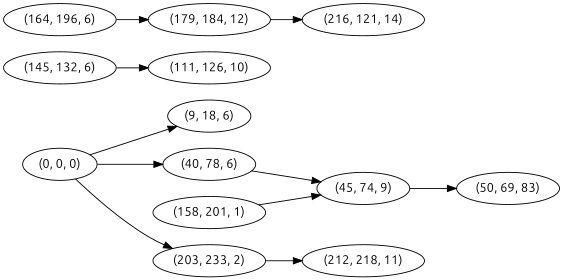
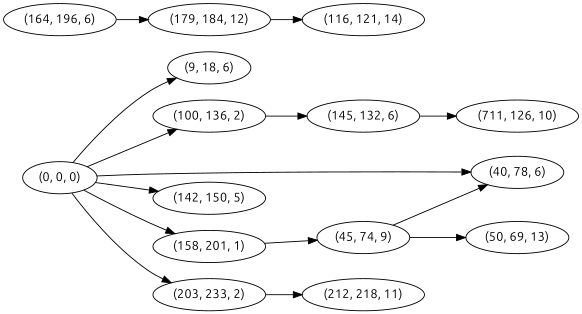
  digraph {
    fontname=Ubuntu
    rankdir=LR
    node [fontname=Ubuntu]
    edge [fontname=Ubuntu]
    "(0, 0, 0)"
    "(9, 18, 6)"
    "(40, 78, 6)"
+   "(100, 136, 2)"
+   "(142, 150, 5)"
    "(158, 201, 1)"
    "(203, 233, 2)"
    "(45, 74, 9)"
    n9 [label="(145, 132, 6)"]
    "(212, 218, 11)"
-   "(50, 69, 13)" [label="(50, 69, 83)"]
-   "(111, 126, 10)"
+   "(50, 69, 13)"
+   "(111, 126, 10)" [label="(711, 126, 10)"]
    "(164, 196, 6)"
    "(179, 184, 12)"
-   "(116, 121, 14)" [label="(216, 121, 14)"]
+   "(116, 121, 14)"
    "(0, 0, 0)" -> "(9, 18, 6)"
    "(0, 0, 0)" -> "(40, 78, 6)"
+   "(0, 0, 0)" -> "(100, 136, 2)"
+   "(0, 0, 0)" -> "(142, 150, 5)"
+   "(0, 0, 0)" -> "(158, 201, 1)"
    "(0, 0, 0)" -> "(203, 233, 2)"
-   "(40, 78, 6)" -> "(45, 74, 9)"
+   "(45, 74, 9)" -> "(40, 78, 6)"
+   "(100, 136, 2)" -> n9
    "(158, 201, 1)" -> "(45, 74, 9)"
    "(203, 233, 2)" -> "(212, 218, 11)"
    "(45, 74, 9)" -> "(50, 69, 13)"
    n9 -> "(111, 126, 10)"
    "(164, 196, 6)" -> "(179, 184, 12)"
    "(179, 184, 12)" -> "(116, 121, 14)"
  }
